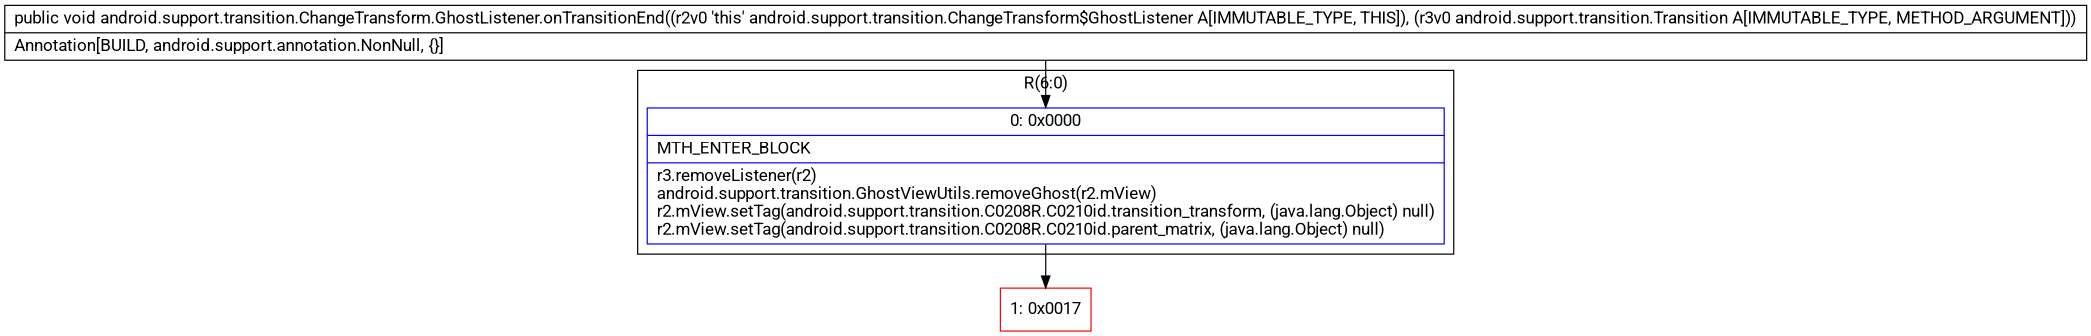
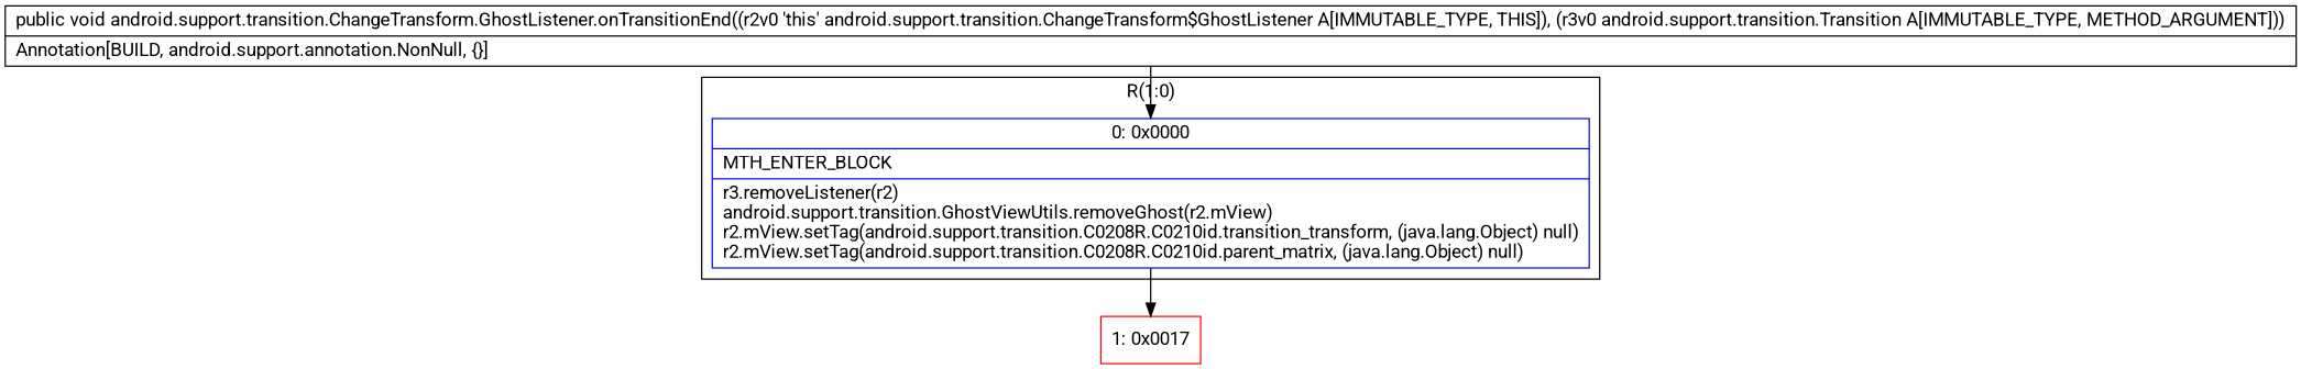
  digraph {
    fontname=Roboto
    node [shape=record fontname=Roboto]
    edge [fontname=Roboto]
    n1 [color=blue label="{0\:\ 0x0000|MTH_ENTER_BLOCK\l|r3.removeListener(r2)\landroid.support.transition.GhostViewUtils.removeGhost(r2.mView)\lr2.mView.setTag(android.support.transition.C0208R.C0210id.transition_transform, (java.lang.Object) null)\lr2.mView.setTag(android.support.transition.C0208R.C0210id.parent_matrix, (java.lang.Object) null)\l}"]
    n2 [color=red label="{1\:\ 0x0017}"]
    n3 [label="{public void android.support.transition.ChangeTransform.GhostListener.onTransitionEnd((r2v0 'this' android.support.transition.ChangeTransform$GhostListener A[IMMUTABLE_TYPE, THIS]), (r3v0 android.support.transition.Transition A[IMMUTABLE_TYPE, METHOD_ARGUMENT]))  | Annotation[BUILD, android.support.annotation.NonNull, \{\}]\l}"]
    subgraph cluster_1 {
-     label="R(6:0)"
+     label="R(1:0)"
      n1
    }
    n1 -> n2
    n3 -> n1
  }
